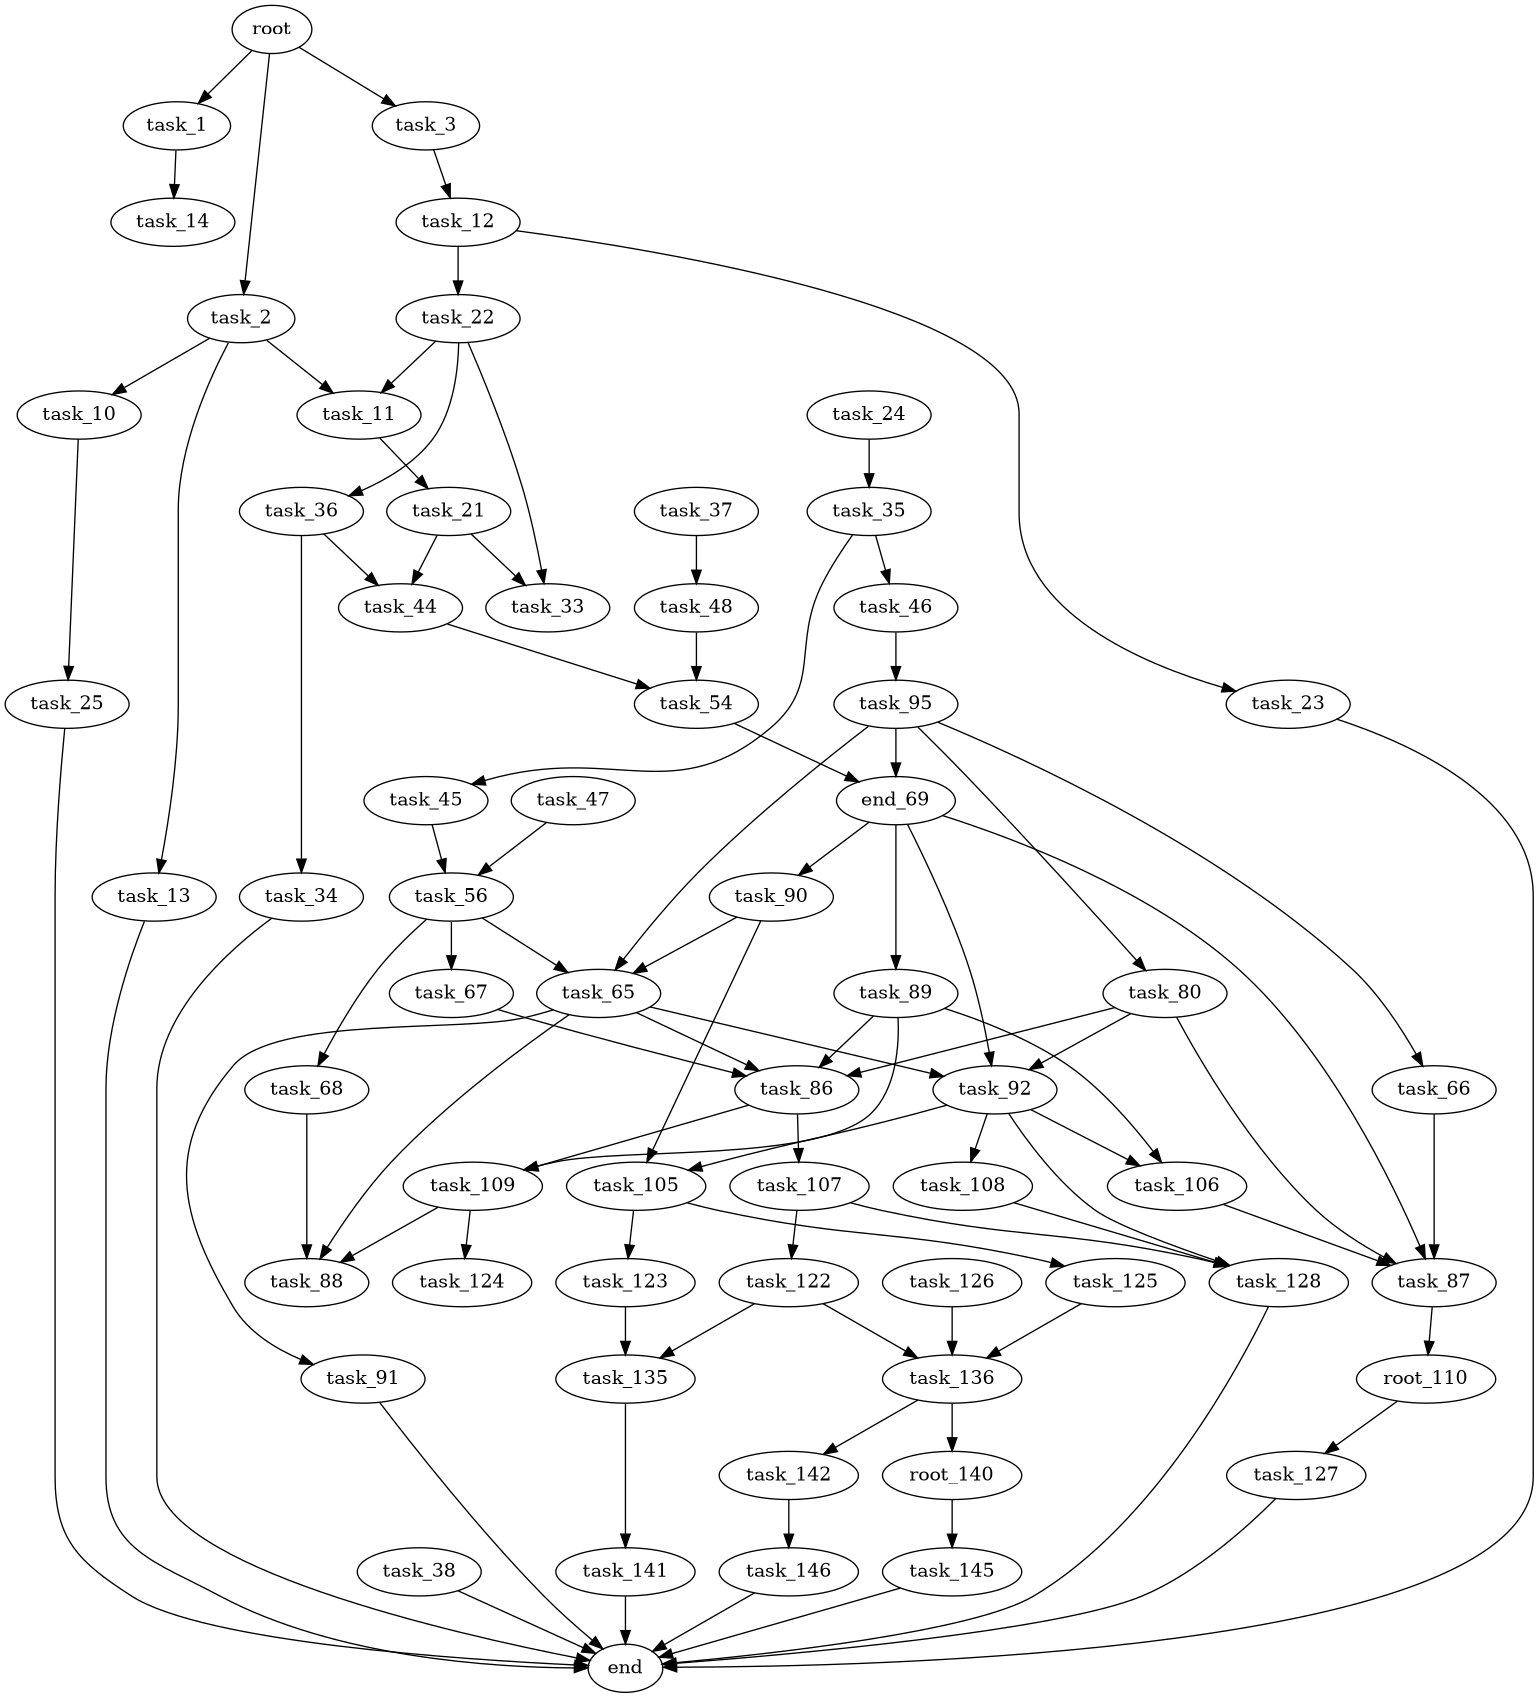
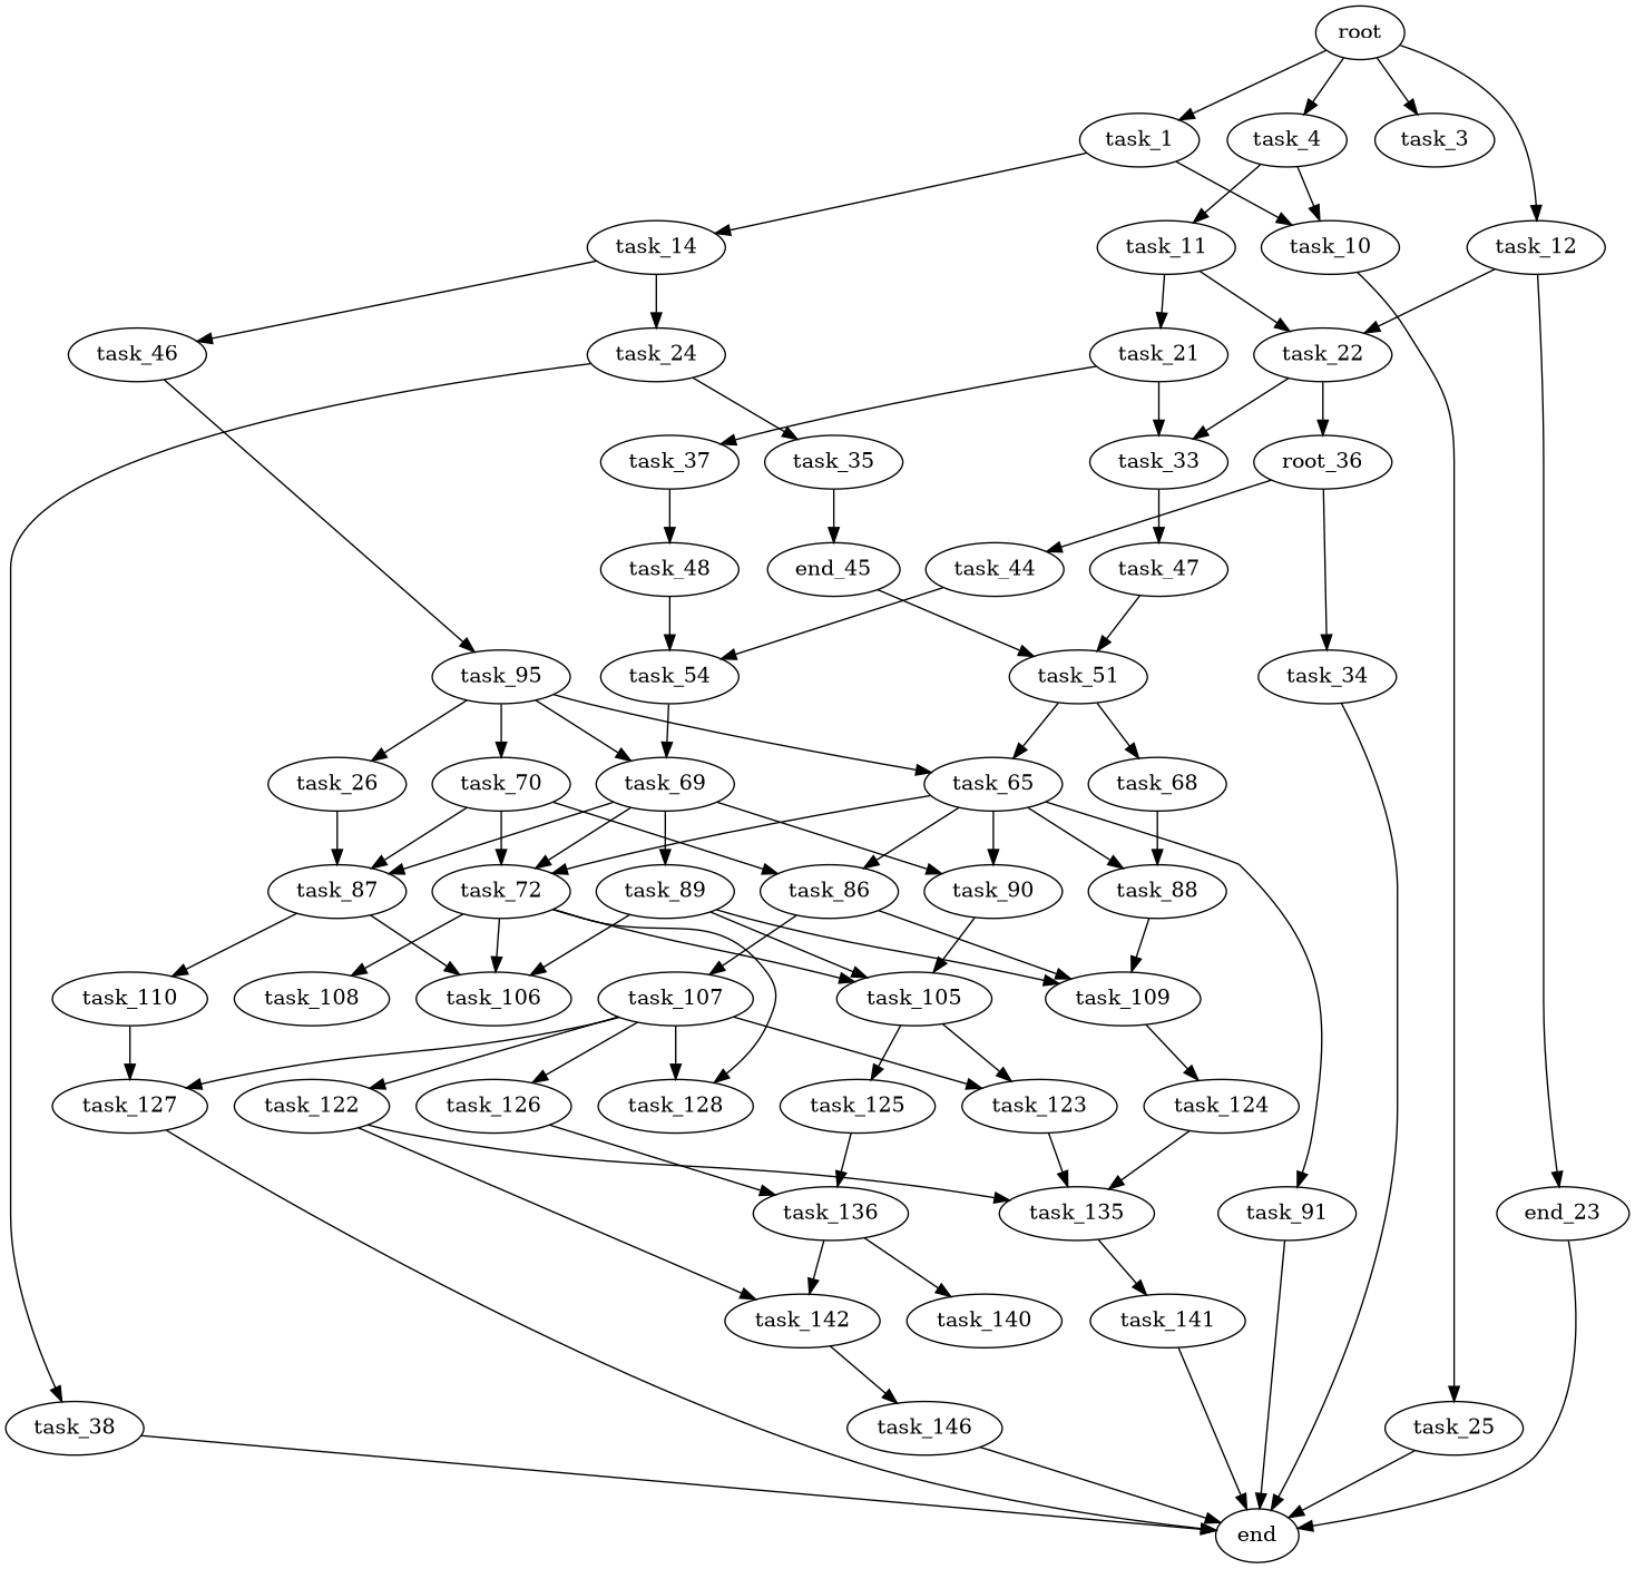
  digraph {
    root
    task_1
-   task_2
+   task_2 [label=task_4]
    task_3
    task_10
    task_14
    task_11
-   task_13
    task_12
    task_25
    task_24
    task_21
    task_22
    end
-   task_23
+   task_23 [label=end_23]
    task_35
    task_38
    task_33
    task_37
-   task_36
+   task_36 [label=root_36]
    task_47
    task_48
    task_34
    task_44
-   task_45
+   task_45 [label=end_45]
    task_46
-   task_56
+   task_56 [label=task_51]
    task_54
    n29 [label=task_95]
    task_65
-   task_67
    task_68
-   task_69 [label=end_69]
-   task_66
-   task_70 [label=task_80]
+   task_69
+   task_66 [label=task_26]
+   task_70
    task_90
-   task_92
+   task_92 [label=task_72]
    task_87
    task_89
    task_86
    task_88
    task_91
    task_105
    task_106
    task_108
    task_128
-   task_110 [label=root_110]
+   task_110
    task_109
    task_107
    task_123
    task_122
    task_126
    task_127
    task_124
    task_125
    task_135
    task_136
    task_141
-   task_140 [label=root_140]
+   task_140
    task_142
-   task_145
    task_146
    root -> task_1
    root -> task_2
    root -> task_3
+   task_1 -> task_10
    task_1 -> task_14
    task_2 -> task_10
    task_2 -> task_11
-   task_2 -> task_13
-   task_3 -> task_12
+   root -> task_12
    task_10 -> task_25
+   task_14 -> task_24
    task_11 -> task_21
-   task_22 -> task_11
-   task_13 -> end
+   task_11 -> task_22
    task_12 -> task_22
    task_12 -> task_23
    task_25 -> end
    task_24 -> task_35
+   task_24 -> task_38
    task_21 -> task_33
-   task_21 -> task_44
+   task_21 -> task_37
    task_22 -> task_33
    task_22 -> task_36
    task_23 -> end
    task_35 -> task_45
-   task_35 -> task_46
+   task_14 -> task_46
    task_38 -> end
+   task_33 -> task_47
    task_37 -> task_48
    task_36 -> task_34
    task_36 -> task_44
    task_47 -> task_56
    task_48 -> task_54
    task_34 -> end
    task_44 -> task_54
    task_45 -> task_56
    task_46 -> n29
    task_56 -> task_65
-   task_56 -> task_67
    task_56 -> task_68
    task_54 -> task_69
    n29 -> task_65
    n29 -> task_69
    n29 -> task_66
    n29 -> task_70
-   task_90 -> task_65
+   task_65 -> task_90
    task_65 -> task_92
    task_65 -> task_86
    task_65 -> task_88
    task_65 -> task_91
-   task_67 -> task_86
    task_68 -> task_88
    task_69 -> task_90
    task_69 -> task_92
    task_69 -> task_87
    task_69 -> task_89
    task_66 -> task_87
    task_70 -> task_92
    task_70 -> task_87
    task_70 -> task_86
    task_90 -> task_105
    task_92 -> task_105
    task_92 -> task_106
    task_92 -> task_108
    task_92 -> task_128
-   task_106 -> task_87
+   task_87 -> task_106
    task_87 -> task_110
-   task_89 -> task_86
+   task_89 -> task_105
    task_89 -> task_106
    task_89 -> task_109
    task_86 -> task_109
    task_86 -> task_107
-   task_109 -> task_88
+   task_88 -> task_109
    task_91 -> end
    task_105 -> task_123
    task_105 -> task_125
-   task_108 -> task_128
-   task_128 -> end
    task_110 -> task_127
    task_109 -> task_124
    task_107 -> task_128
+   task_107 -> task_123
    task_107 -> task_122
+   task_107 -> task_126
+   task_107 -> task_127
    task_123 -> task_135
    task_122 -> task_135
-   task_122 -> task_136
+   task_122 -> task_142
    task_126 -> task_136
    task_127 -> end
+   task_124 -> task_135
    task_125 -> task_136
    task_135 -> task_141
    task_136 -> task_140
    task_136 -> task_142
    task_141 -> end
-   task_140 -> task_145
    task_142 -> task_146
-   task_145 -> end
    task_146 -> end
  }
